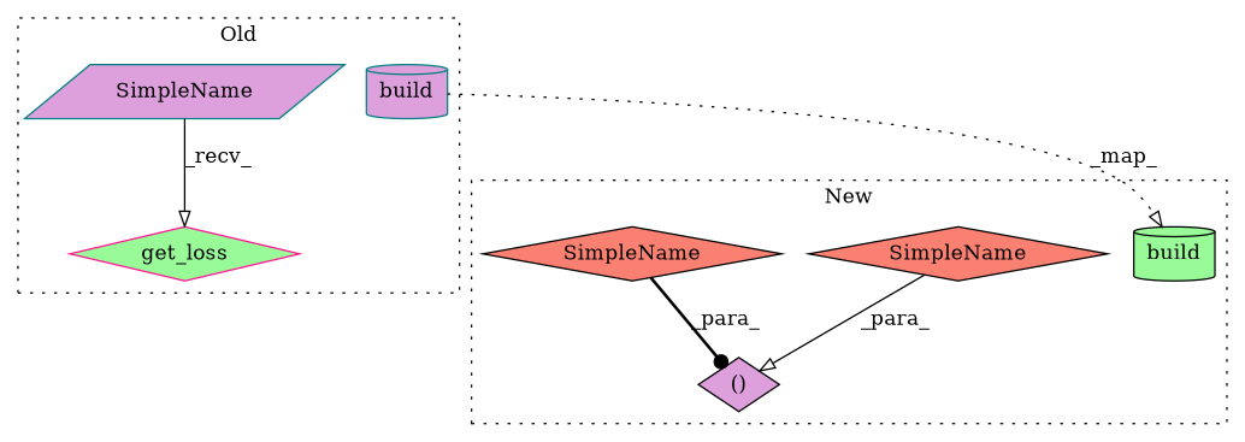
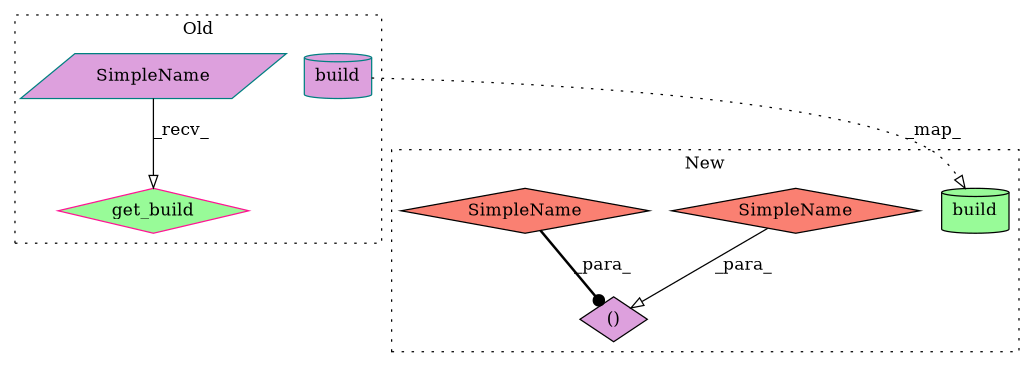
  digraph {
    node [a=32 l=7 s=1374 shape=diamond style=filled fillcolor=plum color=black]
    edge [style=solid arrowhead=onormal]
    n1 [label=build s=1297 shape=cylinder color=teal]
-   n2 [l=10 label=get_loss s=1330 fillcolor=palegreen color=deeppink]
+   n2 [l=10 label=get_build s=1330 fillcolor=palegreen color=deeppink]
    n3 [a=42 l=5 label=SimpleName s=1324 shape=parallelogram color=teal]
    n4 [label=build s=1404 shape=cylinder fillcolor=palegreen]
    n5 [a=106 l=22 label="()"]
    n6 [a=42 l=4 label=SimpleName s=1392 fillcolor=salmon]
    n7 [a=42 l=5 label=SimpleName fillcolor=salmon]
    subgraph cluster_1 {
      label=Old
      style=dotted
      n1
      n2
      n3
    }
    subgraph cluster_2 {
      label=New
      style=dotted
      n4
      n5
      n6
      n7
    }
    n1 -> n4 [label=_map_ style=dotted]
    n3 -> n2 [label=_recv_]
    n6 -> n5 [label=_para_]
    n7 -> n5 [label=_para_ style=bold arrowhead=dot]
  }
